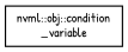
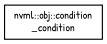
  digraph {
    rankdir=LR
    fontname="Patrick Hand"
-   n1 [color=black fillcolor=white fontname="Patrick Hand" fontsize=10 height=0.2 label="nvml::obj::condition\l_variable" shape=record style=filled width=0.4]
+   n1 [color=black fillcolor=white fontname="Patrick Hand" fontsize=10 height=0.2 label="nvml::obj::condition\l_condition" shape=record style=filled width=0.4]
  }
